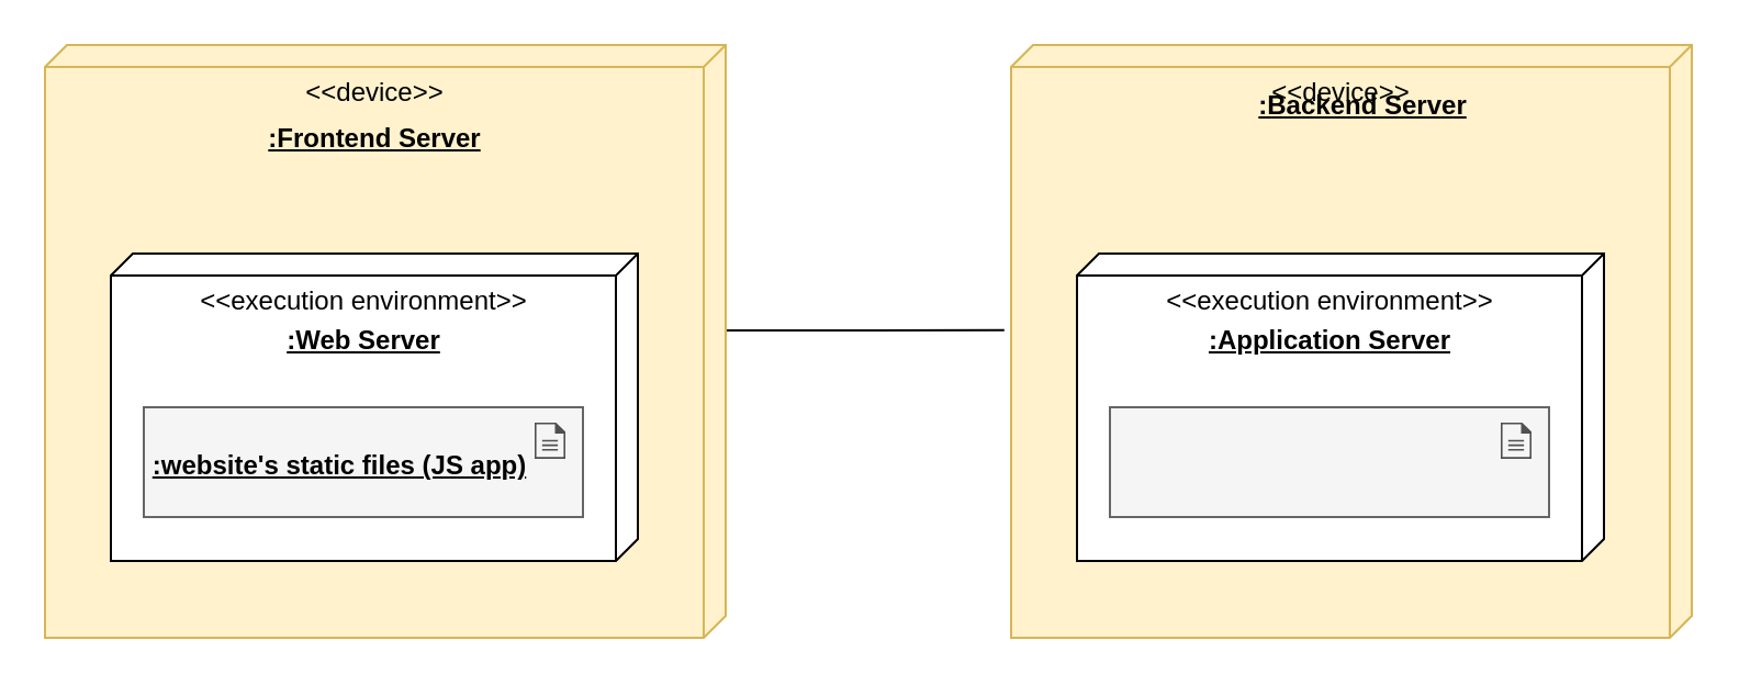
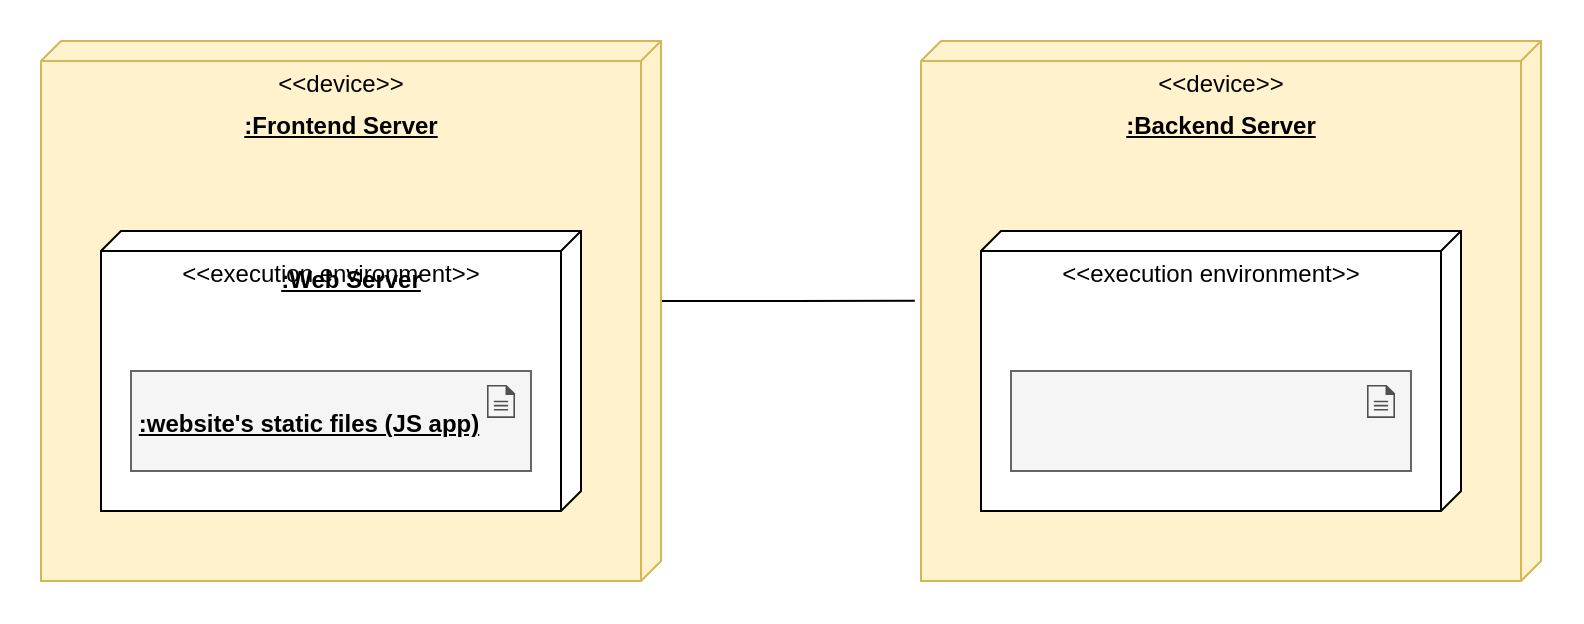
  <mxCell id="0" />
  <mxCell id="1" parent="0" />
  <mxCell id="2" value="&amp;lt;&amp;lt;device&amp;gt;&amp;gt;" style="verticalAlign=top;align=center;spacingTop=8;spacingLeft=2;spacingRight=12;shape=cube;size=10;direction=south;fontStyle=0;html=1;fillColor=#fff2cc;strokeColor=#d6b656;" vertex="1" parent="1"><mxGeometry x="460" y="20" width="310" height="270" as="geometry" /></mxCell>
- <mxCell id="3" value=":Backend Server" style="text;html=1;align=center;verticalAlign=middle;resizable=0;points=[];autosize=1;strokeColor=none;fillColor=none;fontStyle=5" vertex="1" parent="1"><mxGeometry x="565" y="38" width="110" height="20" as="geometry" /></mxCell>
+ <mxCell id="3" value=":Backend Server" style="text;html=1;align=center;verticalAlign=middle;resizable=0;points=[];autosize=1;strokeColor=none;fillColor=none;fontStyle=5" vertex="1" parent="1"><mxGeometry x="555" y="53" width="110" height="20" as="geometry" /></mxCell>
  <mxCell id="4" value="&amp;lt;&amp;lt;execution environment&amp;gt;&amp;gt;" style="verticalAlign=top;align=center;spacingTop=8;spacingLeft=2;spacingRight=12;shape=cube;size=10;direction=south;fontStyle=0;html=1;" vertex="1" parent="1"><mxGeometry x="490" y="115" width="240" height="140" as="geometry" /></mxCell>
- <mxCell id="5" value=":Application Server" style="text;html=1;align=center;verticalAlign=middle;resizable=0;points=[];autosize=1;strokeColor=none;fillColor=none;fontStyle=5" vertex="1" parent="1"><mxGeometry x="540" y="145" width="130" height="20" as="geometry" /></mxCell>
  <mxCell id="6" value="" style="group;fillColor=#fff2cc;strokeColor=#d6b656;" vertex="1" connectable="0" parent="1"><mxGeometry x="505" y="185" width="200" height="50" as="geometry" /></mxCell>
  <mxCell id="7" value="" style="rounded=0;whiteSpace=wrap;html=1;fillColor=#f5f5f5;fontColor=#333333;strokeColor=#666666;" vertex="1" parent="6"><mxGeometry width="200" height="50" as="geometry" /></mxCell>
  <mxCell id="8" value="" style="sketch=0;pointerEvents=1;shadow=0;dashed=0;html=1;strokeColor=none;fillColor=#505050;labelPosition=center;verticalLabelPosition=bottom;verticalAlign=top;outlineConnect=0;align=center;shape=mxgraph.office.concepts.document;aspect=fixed;" vertex="1" parent="6"><mxGeometry x="178" y="7" width="14" height="16.45" as="geometry" /></mxCell>
  <mxCell id="9" style="edgeStyle=orthogonalEdgeStyle;rounded=0;orthogonalLoop=1;jettySize=auto;html=1;exitX=0;exitY=0;exitDx=130;exitDy=0;exitPerimeter=0;entryX=0.481;entryY=1.01;entryDx=0;entryDy=0;entryPerimeter=0;endArrow=none;endFill=0;" edge="1" parent="1" source="10" target="2"><mxGeometry relative="1" as="geometry" /></mxCell>
  <mxCell id="10" value="&amp;lt;&amp;lt;device&amp;gt;&amp;gt;" style="verticalAlign=top;align=center;spacingTop=8;spacingLeft=2;spacingRight=12;shape=cube;size=10;direction=south;fontStyle=0;html=1;fillColor=#fff2cc;strokeColor=#d6b656;" vertex="1" parent="1"><mxGeometry x="20" y="20" width="310" height="270" as="geometry" /></mxCell>
  <mxCell id="11" value=":Frontend Server" style="text;html=1;align=center;verticalAlign=middle;resizable=0;points=[];autosize=1;strokeColor=none;fillColor=none;fontStyle=5" vertex="1" parent="1"><mxGeometry x="115" y="53" width="110" height="20" as="geometry" /></mxCell>
  <mxCell id="12" value="&amp;lt;&amp;lt;execution environment&amp;gt;&amp;gt;" style="verticalAlign=top;align=center;spacingTop=8;spacingLeft=2;spacingRight=12;shape=cube;size=10;direction=south;fontStyle=0;html=1;" vertex="1" parent="1"><mxGeometry x="50" y="115" width="240" height="140" as="geometry" /></mxCell>
- <mxCell id="13" value=":Web Server" style="text;html=1;align=center;verticalAlign=middle;resizable=0;points=[];autosize=1;strokeColor=none;fillColor=none;fontStyle=5" vertex="1" parent="1"><mxGeometry x="120" y="145" width="90" height="20" as="geometry" /></mxCell>
+ <mxCell id="13" value=":Web Server" style="text;html=1;align=center;verticalAlign=middle;resizable=0;points=[];autosize=1;strokeColor=none;fillColor=none;fontStyle=5" vertex="1" parent="1"><mxGeometry x="130" y="130" width="90" height="20" as="geometry" /></mxCell>
  <mxCell id="14" value="" style="group;fillColor=#fff2cc;strokeColor=#d6b656;" vertex="1" connectable="0" parent="1"><mxGeometry x="65" y="185" width="200" height="50" as="geometry" /></mxCell>
  <mxCell id="15" value="" style="rounded=0;whiteSpace=wrap;html=1;fillColor=#f5f5f5;fontColor=#333333;strokeColor=#666666;" vertex="1" parent="14"><mxGeometry width="200" height="50" as="geometry" /></mxCell>
  <mxCell id="16" value="" style="sketch=0;pointerEvents=1;shadow=0;dashed=0;html=1;strokeColor=none;fillColor=#505050;labelPosition=center;verticalLabelPosition=bottom;verticalAlign=top;outlineConnect=0;align=center;shape=mxgraph.office.concepts.document;aspect=fixed;" vertex="1" parent="14"><mxGeometry x="178" y="7" width="14" height="16.45" as="geometry" /></mxCell>
  <mxCell id="17" value=":website's static files (JS app)" style="text;html=1;align=center;verticalAlign=middle;resizable=0;points=[];autosize=1;strokeColor=none;fillColor=none;fontStyle=5" vertex="1" parent="14"><mxGeometry x="-6" y="17" width="190" height="20" as="geometry" /></mxCell>
